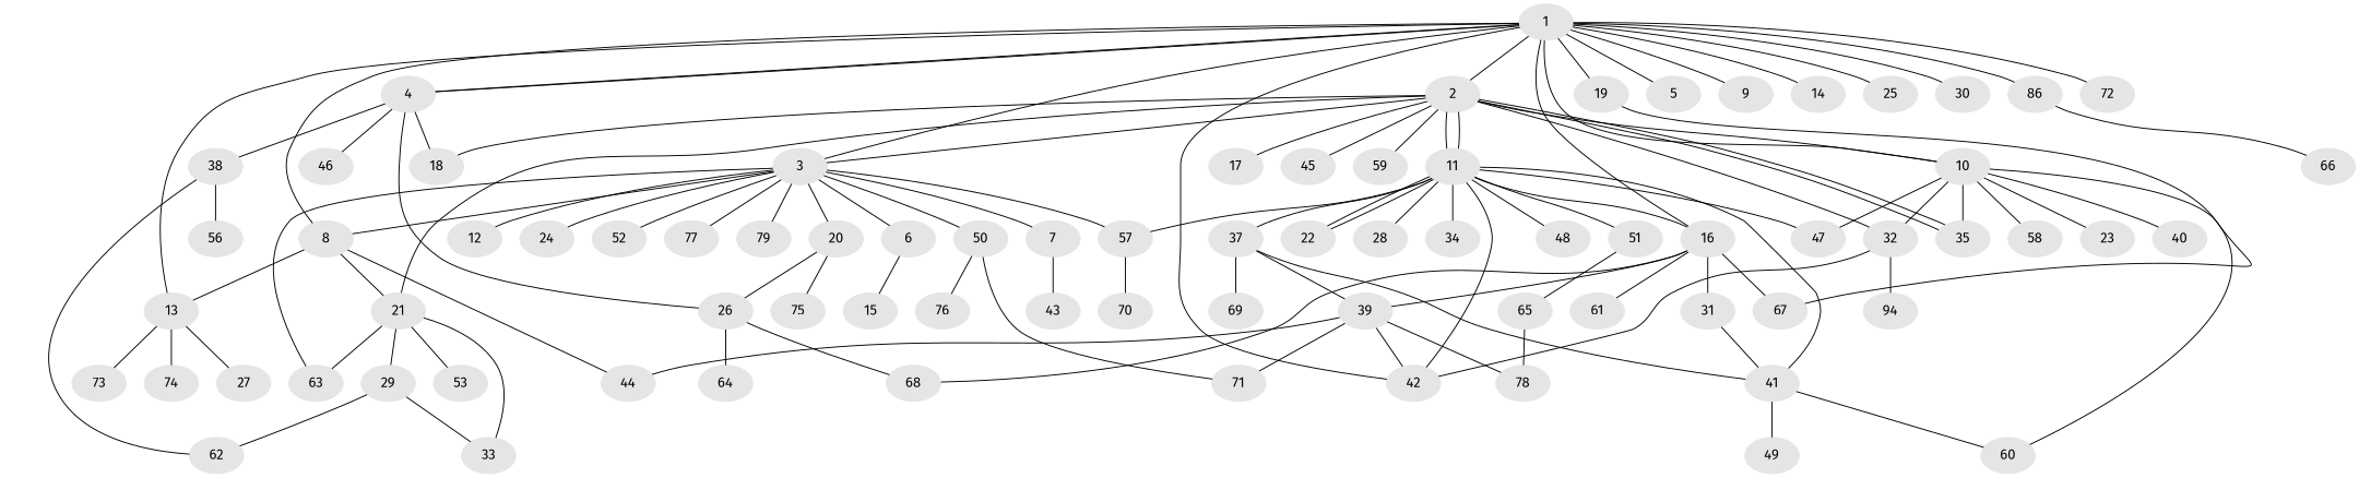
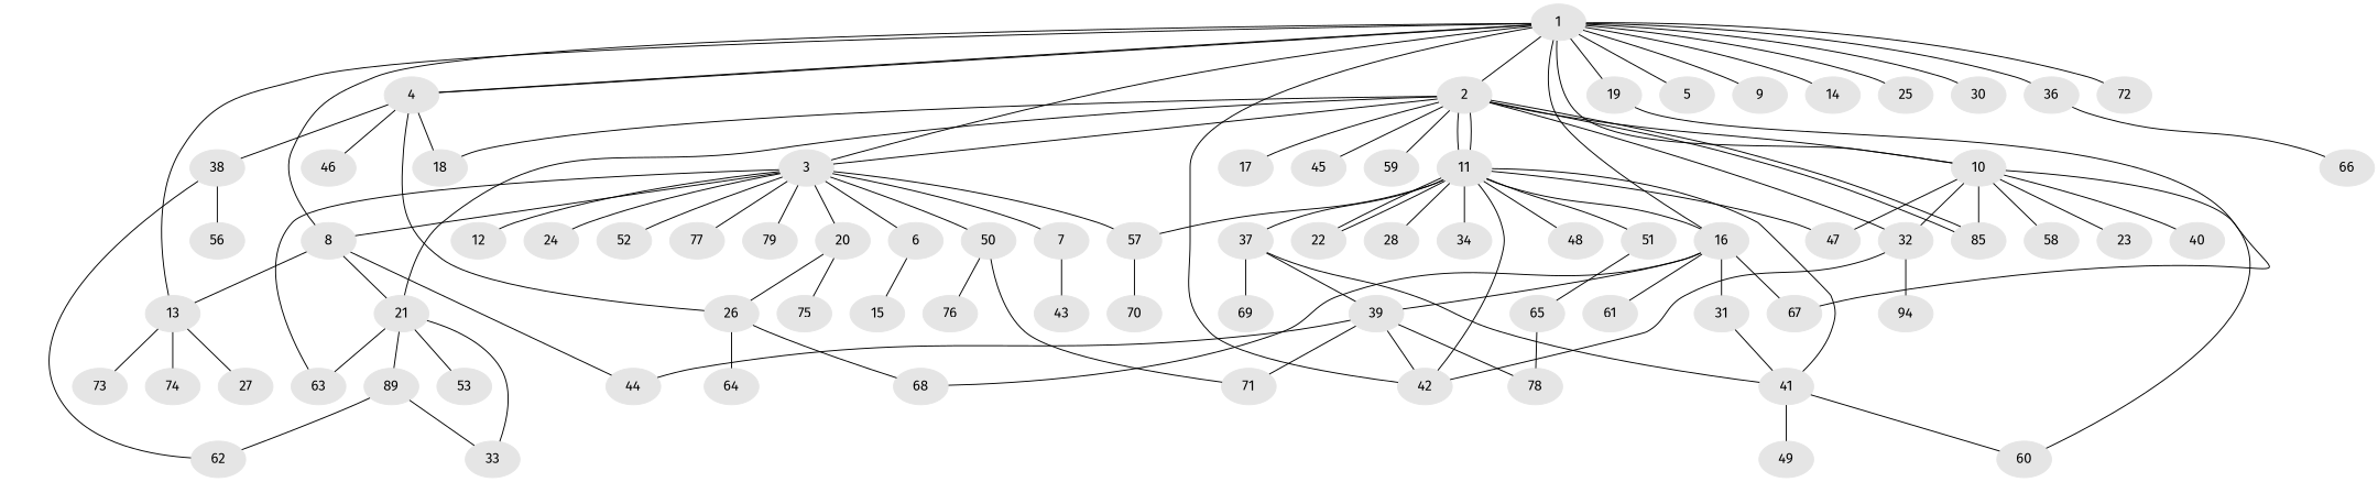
  graph {
    fontname="Fira Sans"
    node [color=gray90 fontname="Fira Sans" style=filled]
    edge [fontname="Fira Sans"]
    1
    2
    3
    4
    5
    8
    9
    10
    13
    14
    16
    19
    25
    30
-   36 [label=86]
+   36
    42
    72
    11
    17
    21
    32
-   35
+   35 [label=85]
    45
    59
    18
    6
    7
    12
    20
    24
    50
    52
    57
    63
    77
    79
    38
    26
    46
    44
    23
    40
    47
    58
    60
    27
    73
    74
    31
    39
    61
    67
    68
    66
    41
    22
    28
    34
    37
    48
    51
-   29
+   29 [label=89]
    33
    53
    n65 [label=94]
    62
    56
    15
    43
    75
    71
    76
    70
    64
    49
    69
    65
    78
    1 -- 2
    1 -- 3
    1 -- 4
    1 -- 4
    1 -- 5
    1 -- 8
    1 -- 9
    1 -- 10
    1 -- 13
    1 -- 14
    1 -- 16
    1 -- 19
    1 -- 25
    1 -- 30
    1 -- 36
    1 -- 42
    1 -- 72
    2 -- 3
    2 -- 10
    2 -- 11
    2 -- 11
    2 -- 17
    2 -- 21
    2 -- 32
    2 -- 35
    2 -- 35
    2 -- 45
    2 -- 59
    2 -- 18
    3 -- 8
    3 -- 6
    3 -- 7
    3 -- 12
    3 -- 20
    3 -- 24
    3 -- 50
    3 -- 52
    3 -- 57
    3 -- 63
    3 -- 77
    3 -- 79
    4 -- 18
    4 -- 38
    4 -- 26
    4 -- 46
    8 -- 13
    8 -- 21
    8 -- 44
    10 -- 32
    10 -- 35
    10 -- 23
    10 -- 40
    10 -- 47
    10 -- 58
    10 -- 60
    13 -- 27
    13 -- 73
    13 -- 74
    16 -- 31
    16 -- 39
    16 -- 61
    16 -- 67
    16 -- 68
    19 -- 67
    36 -- 66
    11 -- 16
    11 -- 42
    11 -- 57
    11 -- 47
    11 -- 41
    11 -- 22
    11 -- 22
    11 -- 28
    11 -- 34
    11 -- 37
    11 -- 48
    11 -- 51
    21 -- 63
    21 -- 29
    21 -- 33
    21 -- 53
    32 -- 42
    32 -- n65
    6 -- 15
    7 -- 43
    20 -- 26
    20 -- 75
    50 -- 71
    50 -- 76
    57 -- 70
    38 -- 62
    38 -- 56
    26 -- 68
    26 -- 64
    31 -- 41
    39 -- 42
    39 -- 44
    39 -- 71
    39 -- 78
    41 -- 60
    41 -- 49
    37 -- 39
    37 -- 41
    37 -- 69
    51 -- 65
    29 -- 33
    29 -- 62
    65 -- 78
  }
